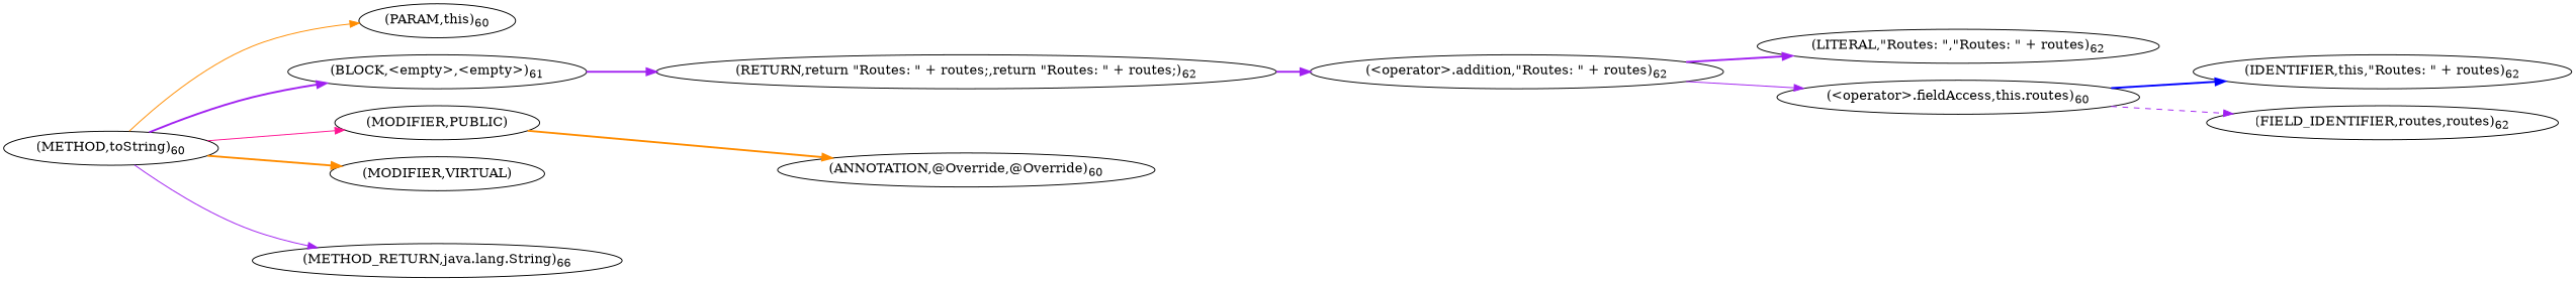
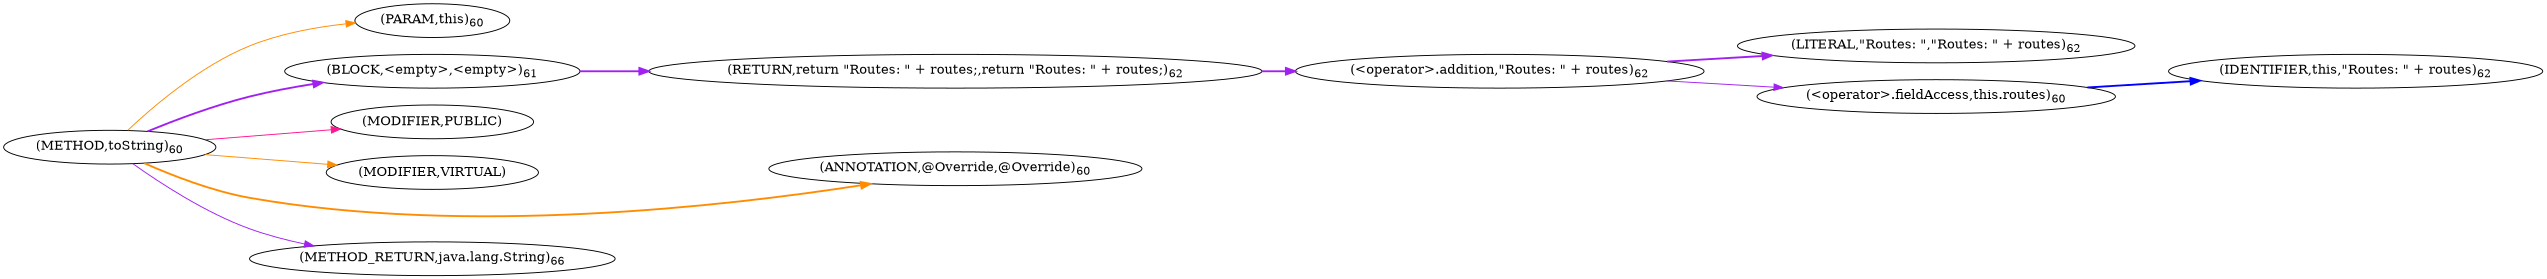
  digraph {
    rankdir=LR
    edge [color=purple style=bold]
    n1 [label=<(METHOD,toString)<SUB>60</SUB>>]
    n2 [label=<(PARAM,this)<SUB>60</SUB>>]
    n3 [label=<(BLOCK,&lt;empty&gt;,&lt;empty&gt;)<SUB>61</SUB>>]
    n4 [label=<(MODIFIER,PUBLIC)>]
    n5 [label=<(MODIFIER,VIRTUAL)>]
    n6 [label=<(ANNOTATION,@Override,@Override)<SUB>60</SUB>>]
    n7 [label=<(METHOD_RETURN,java.lang.String)<SUB>66</SUB>>]
    n8 [label=<(RETURN,return &quot;Routes: &quot; + routes;,return &quot;Routes: &quot; + routes;)<SUB>62</SUB>>]
    n9 [label=<(&lt;operator&gt;.addition,&quot;Routes: &quot; + routes)<SUB>62</SUB>>]
    n10 [label=<(LITERAL,&quot;Routes: &quot;,&quot;Routes: &quot; + routes)<SUB>62</SUB>>]
    n11 [label=<(&lt;operator&gt;.fieldAccess,this.routes)<SUB>60</SUB>>]
    n12 [label=<(IDENTIFIER,this,&quot;Routes: &quot; + routes)<SUB>62</SUB>>]
-   n13 [label=<(FIELD_IDENTIFIER,routes,routes)<SUB>62</SUB>>]
    n1 -> n2 [color=darkorange style=solid]
    n1 -> n3
    n1 -> n4 [color=deeppink style=solid]
-   n1 -> n5 [color=darkorange]
-   n4 -> n6 [color=darkorange]
+   n1 -> n5 [color=darkorange style=solid]
+   n1 -> n6 [color=darkorange]
    n1 -> n7 [style=solid]
    n3 -> n8
    n8 -> n9
    n9 -> n10
    n9 -> n11 [style=solid]
    n11 -> n12 [color=blue]
-   n11 -> n13 [style=dashed]
  }
